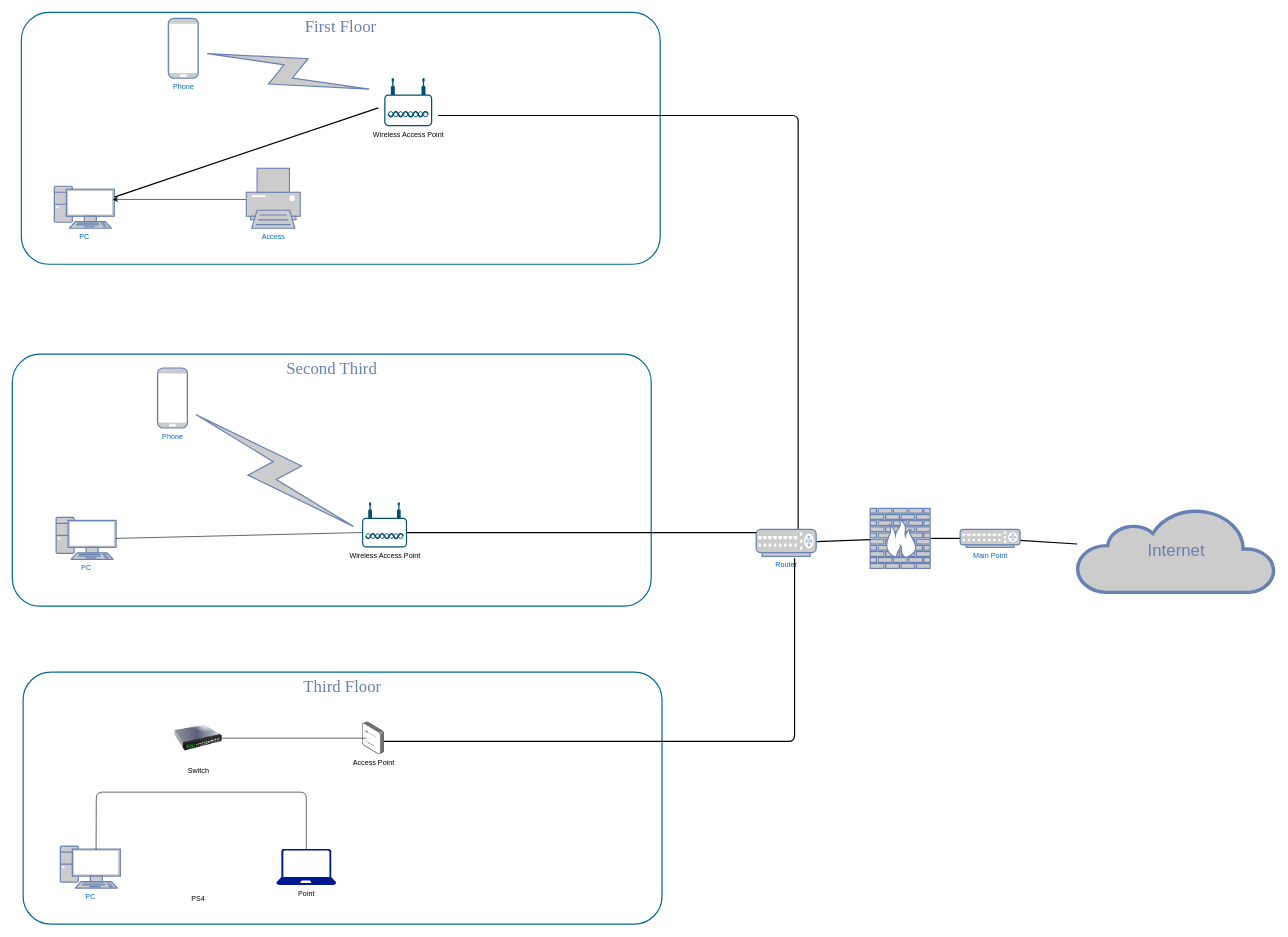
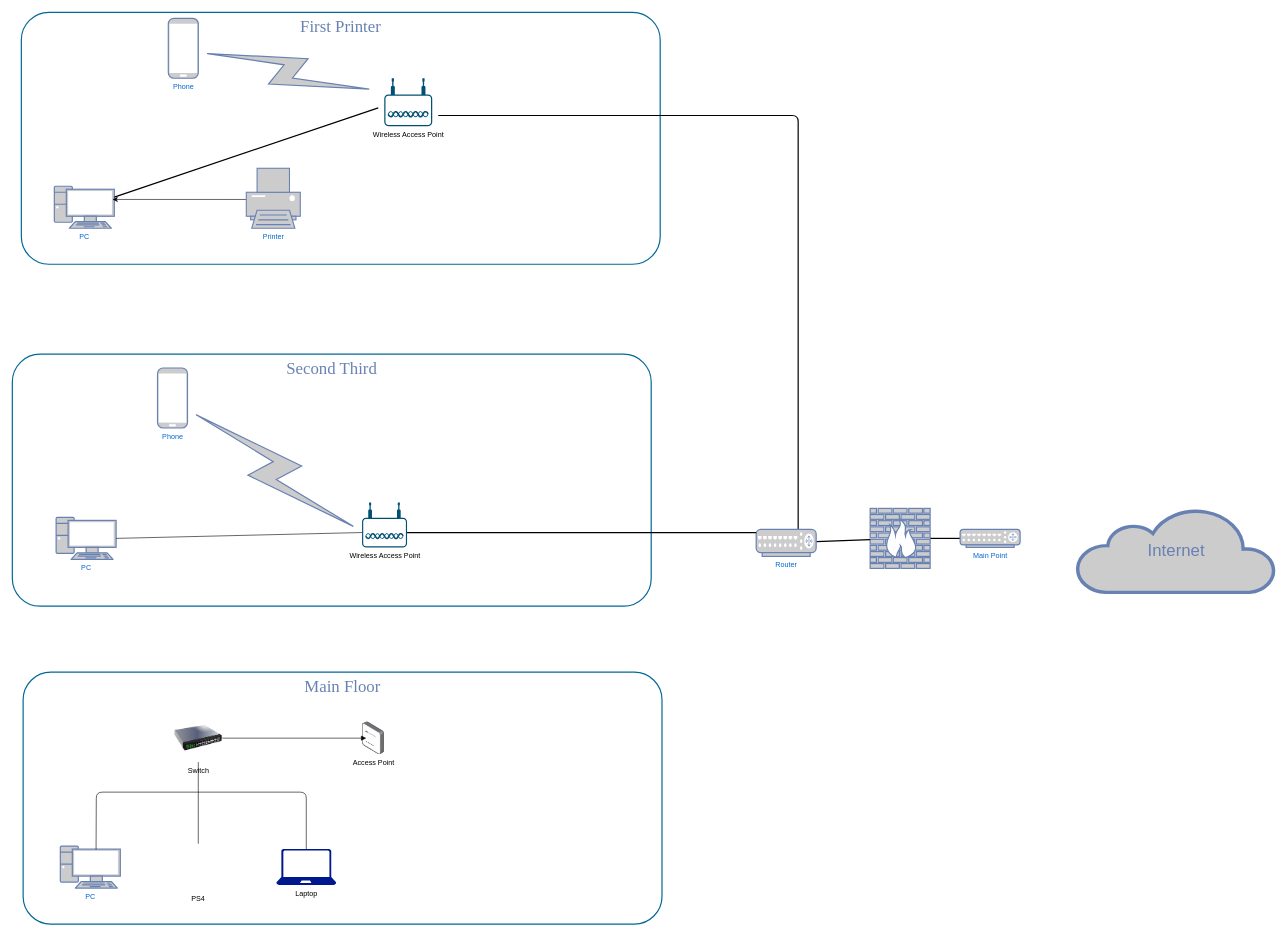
  <mxCell id="0" />
  <mxCell id="1" parent="0" />
- <mxCell id="2" value="Third Floor" style="rounded=1;whiteSpace=wrap;html=1;shadow=0;comic=0;strokeColor=#036897;strokeWidth=2;fillColor=none;fontFamily=Verdana;fontSize=28;fontColor=#6881B3;align=center;arcSize=11;verticalAlign=top;" parent="1" vertex="1"><mxGeometry x="38" y="1120" width="1065" height="420" as="geometry" /></mxCell>
+ <mxCell id="2" value="Main Floor" style="rounded=1;whiteSpace=wrap;html=1;shadow=0;comic=0;strokeColor=#036897;strokeWidth=2;fillColor=none;fontFamily=Verdana;fontSize=28;fontColor=#6881B3;align=center;arcSize=11;verticalAlign=top;" parent="1" vertex="1"><mxGeometry x="38" y="1120" width="1065" height="420" as="geometry" /></mxCell>
  <mxCell id="3" value="Second Third" style="rounded=1;whiteSpace=wrap;html=1;shadow=0;comic=0;strokeColor=#036897;strokeWidth=2;fillColor=none;fontFamily=Verdana;fontSize=28;fontColor=#6881B3;align=center;arcSize=11;verticalAlign=top;" parent="1" vertex="1"><mxGeometry x="20" y="590" width="1065" height="420" as="geometry" /></mxCell>
- <mxCell id="4" value="First Floor" style="rounded=1;whiteSpace=wrap;html=1;shadow=0;comic=0;strokeColor=#036897;strokeWidth=2;fillColor=none;fontFamily=Verdana;fontSize=28;fontColor=#6881B3;align=center;arcSize=11;verticalAlign=top;" parent="1" vertex="1"><mxGeometry x="35" y="20" width="1065" height="420" as="geometry" /></mxCell>
+ <mxCell id="4" value="First Printer" style="rounded=1;whiteSpace=wrap;html=1;shadow=0;comic=0;strokeColor=#036897;strokeWidth=2;fillColor=none;fontFamily=Verdana;fontSize=28;fontColor=#6881B3;align=center;arcSize=11;verticalAlign=top;" parent="1" vertex="1"><mxGeometry x="35" y="20" width="1065" height="420" as="geometry" /></mxCell>
  <mxCell id="5" style="edgeStyle=none;html=1;labelBackgroundColor=none;endArrow=none;endFill=0;strokeWidth=2;fontFamily=Verdana;fontSize=28;fontColor=#6881B3;" parent="1" source="6" target="21" edge="1"><mxGeometry relative="1" as="geometry"><mxPoint x="1620" y="837" as="targetPoint" /></mxGeometry></mxCell>
  <mxCell id="6" value="" style="fontColor=#0066CC;verticalAlign=top;verticalLabelPosition=bottom;labelPosition=center;align=center;html=1;fillColor=#CCCCCC;strokeColor=#6881B3;gradientColor=none;gradientDirection=north;strokeWidth=2;shape=mxgraph.networks.firewall;rounded=0;shadow=0;comic=0;" parent="1" vertex="1"><mxGeometry x="1450" y="847" width="100" height="100" as="geometry" /></mxCell>
  <mxCell id="7" style="edgeStyle=orthogonalEdgeStyle;html=1;labelBackgroundColor=none;endArrow=none;endFill=0;strokeWidth=2;fontFamily=Verdana;fontSize=15;fontColor=#036897;" parent="1" target="9" edge="1"><mxGeometry relative="1" as="geometry"><mxPoint x="1070" y="310" as="targetPoint" /><Array as="points"><mxPoint x="1330" y="192" /></Array><mxPoint x="730" y="192" as="sourcePoint" /></mxGeometry></mxCell>
  <mxCell id="8" style="edgeStyle=none;html=1;labelBackgroundColor=none;endArrow=none;endFill=0;strokeWidth=2;fontFamily=Verdana;fontSize=15;fontColor=#036897;" parent="1" source="9" target="6" edge="1"><mxGeometry relative="1" as="geometry"><mxPoint x="1510" y="917" as="targetPoint" /></mxGeometry></mxCell>
  <mxCell id="9" value="Router" style="fontColor=#0066CC;verticalAlign=top;verticalLabelPosition=bottom;labelPosition=center;align=center;html=1;fillColor=#CCCCCC;strokeColor=#6881B3;gradientColor=none;gradientDirection=north;strokeWidth=2;shape=mxgraph.networks.router;rounded=0;shadow=0;comic=0;" parent="1" vertex="1"><mxGeometry x="1260" y="882" width="100" height="45" as="geometry" /></mxCell>
  <mxCell id="10" value="PC" style="fontColor=#0066CC;verticalAlign=top;verticalLabelPosition=bottom;labelPosition=center;align=center;html=1;fillColor=#CCCCCC;strokeColor=#6881B3;gradientColor=none;gradientDirection=north;strokeWidth=2;shape=mxgraph.networks.pc;rounded=0;shadow=0;comic=0;" parent="1" vertex="1"><mxGeometry x="90" y="310" width="100" height="70" as="geometry" /></mxCell>
  <mxCell id="11" style="edgeStyle=none;html=1;labelBackgroundColor=none;endArrow=none;endFill=0;strokeWidth=2;fontFamily=Verdana;fontSize=15;fontColor=#036897;" parent="1" source="10" edge="1"><mxGeometry relative="1" as="geometry"><mxPoint x="630" y="179.398" as="targetPoint" /></mxGeometry></mxCell>
  <mxCell id="12" value="" style="html=1;fillColor=#CCCCCC;strokeColor=#6881B3;gradientColor=none;gradientDirection=north;strokeWidth=2;shape=mxgraph.networks.comm_link_edge;html=1;labelBackgroundColor=none;endArrow=none;endFill=0;fontFamily=Verdana;fontSize=20;" parent="1" target="13" edge="1"><mxGeometry width="100" height="100" relative="1" as="geometry"><mxPoint x="630" y="151.5" as="sourcePoint" /><mxPoint x="563" y="133" as="targetPoint" /></mxGeometry></mxCell>
  <mxCell id="13" value="Phone" style="fontColor=#0066CC;verticalAlign=top;verticalLabelPosition=bottom;labelPosition=center;align=center;html=1;fillColor=#CCCCCC;strokeColor=#6881B3;gradientColor=none;gradientDirection=north;strokeWidth=2;shape=mxgraph.networks.mobile;rounded=0;shadow=0;comic=0;" parent="1" vertex="1"><mxGeometry x="280" y="30" width="50" height="100" as="geometry" /></mxCell>
  <mxCell id="14" value="PC" style="fontColor=#0066CC;verticalAlign=top;verticalLabelPosition=bottom;labelPosition=center;align=center;html=1;fillColor=#CCCCCC;strokeColor=#6881B3;gradientColor=none;gradientDirection=north;strokeWidth=2;shape=mxgraph.networks.pc;rounded=0;shadow=0;comic=0;" parent="1" vertex="1"><mxGeometry x="93" y="862" width="100" height="70" as="geometry" /></mxCell>
  <mxCell id="15" style="edgeStyle=orthogonalEdgeStyle;html=1;labelBackgroundColor=none;endArrow=none;endFill=0;strokeWidth=2;fontFamily=Verdana;fontSize=15;fontColor=#036897;exitX=1;exitY=0.67;exitDx=0;exitDy=0;exitPerimeter=0;" parent="1" source="25" target="9" edge="1"><mxGeometry relative="1" as="geometry"><mxPoint x="1040" y="410" as="targetPoint" /><mxPoint x="730" y="650" as="sourcePoint" /><Array as="points"><mxPoint x="1300" y="887" /></Array></mxGeometry></mxCell>
  <mxCell id="16" value="" style="html=1;fillColor=#CCCCCC;strokeColor=#6881B3;gradientColor=none;gradientDirection=north;strokeWidth=2;shape=mxgraph.networks.comm_link_edge;html=1;labelBackgroundColor=none;endArrow=none;endFill=0;fontFamily=Verdana;fontSize=20;exitX=0;exitY=0.67;exitDx=0;exitDy=0;exitPerimeter=0;" parent="1" source="25" target="17" edge="1"><mxGeometry width="100" height="100" relative="1" as="geometry"><mxPoint x="612" y="734.5" as="sourcePoint" /><mxPoint x="545" y="716" as="targetPoint" /></mxGeometry></mxCell>
  <mxCell id="17" value="Phone" style="fontColor=#0066CC;verticalAlign=top;verticalLabelPosition=bottom;labelPosition=center;align=center;html=1;fillColor=#CCCCCC;strokeColor=#6881B3;gradientColor=none;gradientDirection=north;strokeWidth=2;shape=mxgraph.networks.mobile;rounded=0;shadow=0;comic=0;" parent="1" vertex="1"><mxGeometry x="262" y="613" width="50" height="100" as="geometry" /></mxCell>
- <mxCell id="18" style="edgeStyle=orthogonalEdgeStyle;html=1;labelBackgroundColor=none;endArrow=none;endFill=0;strokeWidth=2;fontFamily=Verdana;fontSize=15;fontColor=#036897;entryX=0.64;entryY=1.067;entryDx=0;entryDy=0;entryPerimeter=0;exitX=0.945;exitY=0.598;exitDx=0;exitDy=0;exitPerimeter=0;" parent="1" source="33" target="9" edge="1"><mxGeometry relative="1" as="geometry"><mxPoint x="1303.125" y="1132" as="targetPoint" /><Array as="points"><mxPoint x="1324" y="1235" /></Array><mxPoint x="733" y="1300" as="sourcePoint" /></mxGeometry></mxCell>
  <mxCell id="19" value="Internet" style="html=1;fillColor=#CCCCCC;strokeColor=#6881B3;gradientColor=none;gradientDirection=north;strokeWidth=2;shape=mxgraph.networks.cloud;fontColor=#6881B3;rounded=0;shadow=0;comic=0;align=center;fontSize=28;" parent="1" vertex="1"><mxGeometry x="1795" y="847" width="330" height="140" as="geometry" /></mxCell>
- <mxCell id="20" style="edgeStyle=none;html=1;labelBackgroundColor=none;endArrow=none;endFill=0;strokeWidth=2;fontFamily=Verdana;fontSize=28;fontColor=#6881B3;" parent="1" source="21" target="19" edge="1"><mxGeometry relative="1" as="geometry" /></mxCell>
  <mxCell id="21" value="Main Point" style="fontColor=#0066CC;verticalAlign=top;verticalLabelPosition=bottom;labelPosition=center;align=center;html=1;fillColor=#CCCCCC;strokeColor=#6881B3;gradientColor=none;gradientDirection=north;strokeWidth=2;shape=mxgraph.networks.router;rounded=0;shadow=0;comic=0;" parent="1" vertex="1"><mxGeometry x="1600" y="882" width="100" height="30" as="geometry" /></mxCell>
  <mxCell id="22" style="edgeStyle=orthogonalEdgeStyle;rounded=0;orthogonalLoop=1;jettySize=auto;html=1;entryX=0.97;entryY=0.314;entryDx=0;entryDy=0;entryPerimeter=0;exitX=0;exitY=0.52;exitDx=0;exitDy=0;exitPerimeter=0;" edge="1" parent="1" source="23" target="10"><mxGeometry relative="1" as="geometry"><mxPoint x="400" y="332" as="sourcePoint" /><Array as="points" /></mxGeometry></mxCell>
- <mxCell id="23" value="Access" style="fontColor=#0066CC;verticalAlign=top;verticalLabelPosition=bottom;labelPosition=center;align=center;html=1;outlineConnect=0;fillColor=#CCCCCC;strokeColor=#6881B3;gradientColor=none;gradientDirection=north;strokeWidth=2;shape=mxgraph.networks.printer;" vertex="1" parent="1"><mxGeometry x="410" y="280" width="90" height="100" as="geometry" /></mxCell>
+ <mxCell id="23" value="Printer" style="fontColor=#0066CC;verticalAlign=top;verticalLabelPosition=bottom;labelPosition=center;align=center;html=1;outlineConnect=0;fillColor=#CCCCCC;strokeColor=#6881B3;gradientColor=none;gradientDirection=north;strokeWidth=2;shape=mxgraph.networks.printer;" vertex="1" parent="1"><mxGeometry x="410" y="280" width="90" height="100" as="geometry" /></mxCell>
  <mxCell id="24" value="Wireless Access Point" style="points=[[0.03,0.36,0],[0.18,0,0],[0.5,0.34,0],[0.82,0,0],[0.97,0.36,0],[1,0.67,0],[0.975,0.975,0],[0.5,1,0],[0.025,0.975,0],[0,0.67,0]];verticalLabelPosition=bottom;html=1;verticalAlign=top;aspect=fixed;align=center;pointerEvents=1;shape=mxgraph.cisco19.wireless_access_point;fillColor=#005073;strokeColor=none;" vertex="1" parent="1"><mxGeometry x="640" y="130" width="80" height="80" as="geometry" /></mxCell>
  <mxCell id="25" value="Wireless Access Point" style="points=[[0.03,0.36,0],[0.18,0,0],[0.5,0.34,0],[0.82,0,0],[0.97,0.36,0],[1,0.67,0],[0.975,0.975,0],[0.5,1,0],[0.025,0.975,0],[0,0.67,0]];verticalLabelPosition=bottom;html=1;verticalAlign=top;aspect=fixed;align=center;pointerEvents=1;shape=mxgraph.cisco19.wireless_access_point;fillColor=#005073;strokeColor=none;" vertex="1" parent="1"><mxGeometry x="603" y="837" width="75" height="75" as="geometry" /></mxCell>
  <mxCell id="26" value="" style="endArrow=none;html=1;exitX=0;exitY=0.67;exitDx=0;exitDy=0;exitPerimeter=0;entryX=1;entryY=0.5;entryDx=0;entryDy=0;entryPerimeter=0;" edge="1" parent="1" source="25" target="14"><mxGeometry width="50" height="50" relative="1" as="geometry"><mxPoint x="650" y="820" as="sourcePoint" /><mxPoint x="700" y="770" as="targetPoint" /></mxGeometry></mxCell>
  <mxCell id="27" value="Switch" style="image;html=1;image=img/lib/clip_art/networking/Switch_128x128.png" vertex="1" parent="1"><mxGeometry x="290" y="1190" width="80" height="80" as="geometry" /></mxCell>
  <mxCell id="28" value="PC" style="fontColor=#0066CC;verticalAlign=top;verticalLabelPosition=bottom;labelPosition=center;align=center;html=1;outlineConnect=0;fillColor=#CCCCCC;strokeColor=#6881B3;gradientColor=none;gradientDirection=north;strokeWidth=2;shape=mxgraph.networks.pc;" vertex="1" parent="1"><mxGeometry x="100" y="1410" width="100" height="70" as="geometry" /></mxCell>
  <mxCell id="29" value="PS4" style="shape=image;verticalLabelPosition=bottom;verticalAlign=top;imageAspect=0;image=https://upload.wikimedia.org/wikipedia/commons/0/00/PlayStation_logo.svg" vertex="1" parent="1"><mxGeometry x="280" y="1406" width="100" height="78" as="geometry" /></mxCell>
- <mxCell id="30" value="Point" style="aspect=fixed;pointerEvents=1;shadow=0;dashed=0;html=1;strokeColor=none;labelPosition=center;verticalLabelPosition=bottom;verticalAlign=top;align=center;fillColor=#00188D;shape=mxgraph.azure.laptop" vertex="1" parent="1"><mxGeometry x="460" y="1415" width="100" height="60" as="geometry" /></mxCell>
+ <mxCell id="30" value="Laptop" style="aspect=fixed;pointerEvents=1;shadow=0;dashed=0;html=1;strokeColor=none;labelPosition=center;verticalLabelPosition=bottom;verticalAlign=top;align=center;fillColor=#00188D;shape=mxgraph.azure.laptop" vertex="1" parent="1"><mxGeometry x="460" y="1415" width="100" height="60" as="geometry" /></mxCell>
  <mxCell id="31" value="" style="endArrow=none;html=1;entryX=0.596;entryY=0.08;entryDx=0;entryDy=0;entryPerimeter=0;exitX=0.5;exitY=0;exitDx=0;exitDy=0;exitPerimeter=0;" edge="1" parent="1" source="30" target="28"><mxGeometry width="50" height="50" relative="1" as="geometry"><mxPoint x="310" y="1440" as="sourcePoint" /><mxPoint x="360" y="1390" as="targetPoint" /><Array as="points"><mxPoint x="510" y="1320" /><mxPoint x="160" y="1320" /></Array></mxGeometry></mxCell>
+ <mxCell id="32" value="" style="endArrow=none;html=1;exitX=0.5;exitY=0;exitDx=0;exitDy=0;" edge="1" parent="1" source="29" target="27"><mxGeometry width="50" height="50" relative="1" as="geometry"><mxPoint x="310" y="1440" as="sourcePoint" /><mxPoint x="330" y="1320" as="targetPoint" /></mxGeometry></mxCell>
  <mxCell id="33" value="Access Point" style="points=[];aspect=fixed;html=1;align=center;shadow=0;dashed=0;image;image=img/lib/allied_telesis/wireless/Access_Point_Indoor.svg;" vertex="1" parent="1"><mxGeometry x="603.4" y="1202.7" width="36.6" height="54.6" as="geometry" /></mxCell>
- <mxCell id="34" value="" style="endArrow=none;html=1;exitX=1;exitY=0.5;exitDx=0;exitDy=0;entryX=0.18;entryY=0.5;entryDx=0;entryDy=0;entryPerimeter=0;" edge="1" parent="1" source="27" target="33"><mxGeometry width="50" height="50" relative="1" as="geometry"><mxPoint x="550" y="1330" as="sourcePoint" /><mxPoint x="600" y="1280" as="targetPoint" /></mxGeometry></mxCell>
+ <mxCell id="34" value="" style="endArrow=block;html=1;exitX=1;exitY=0.5;exitDx=0;exitDy=0;entryX=0.18;entryY=0.5;entryDx=0;entryDy=0;entryPerimeter=0;" edge="1" parent="1" source="27" target="33"><mxGeometry width="50" height="50" relative="1" as="geometry"><mxPoint x="550" y="1330" as="sourcePoint" /><mxPoint x="600" y="1280" as="targetPoint" /></mxGeometry></mxCell>
